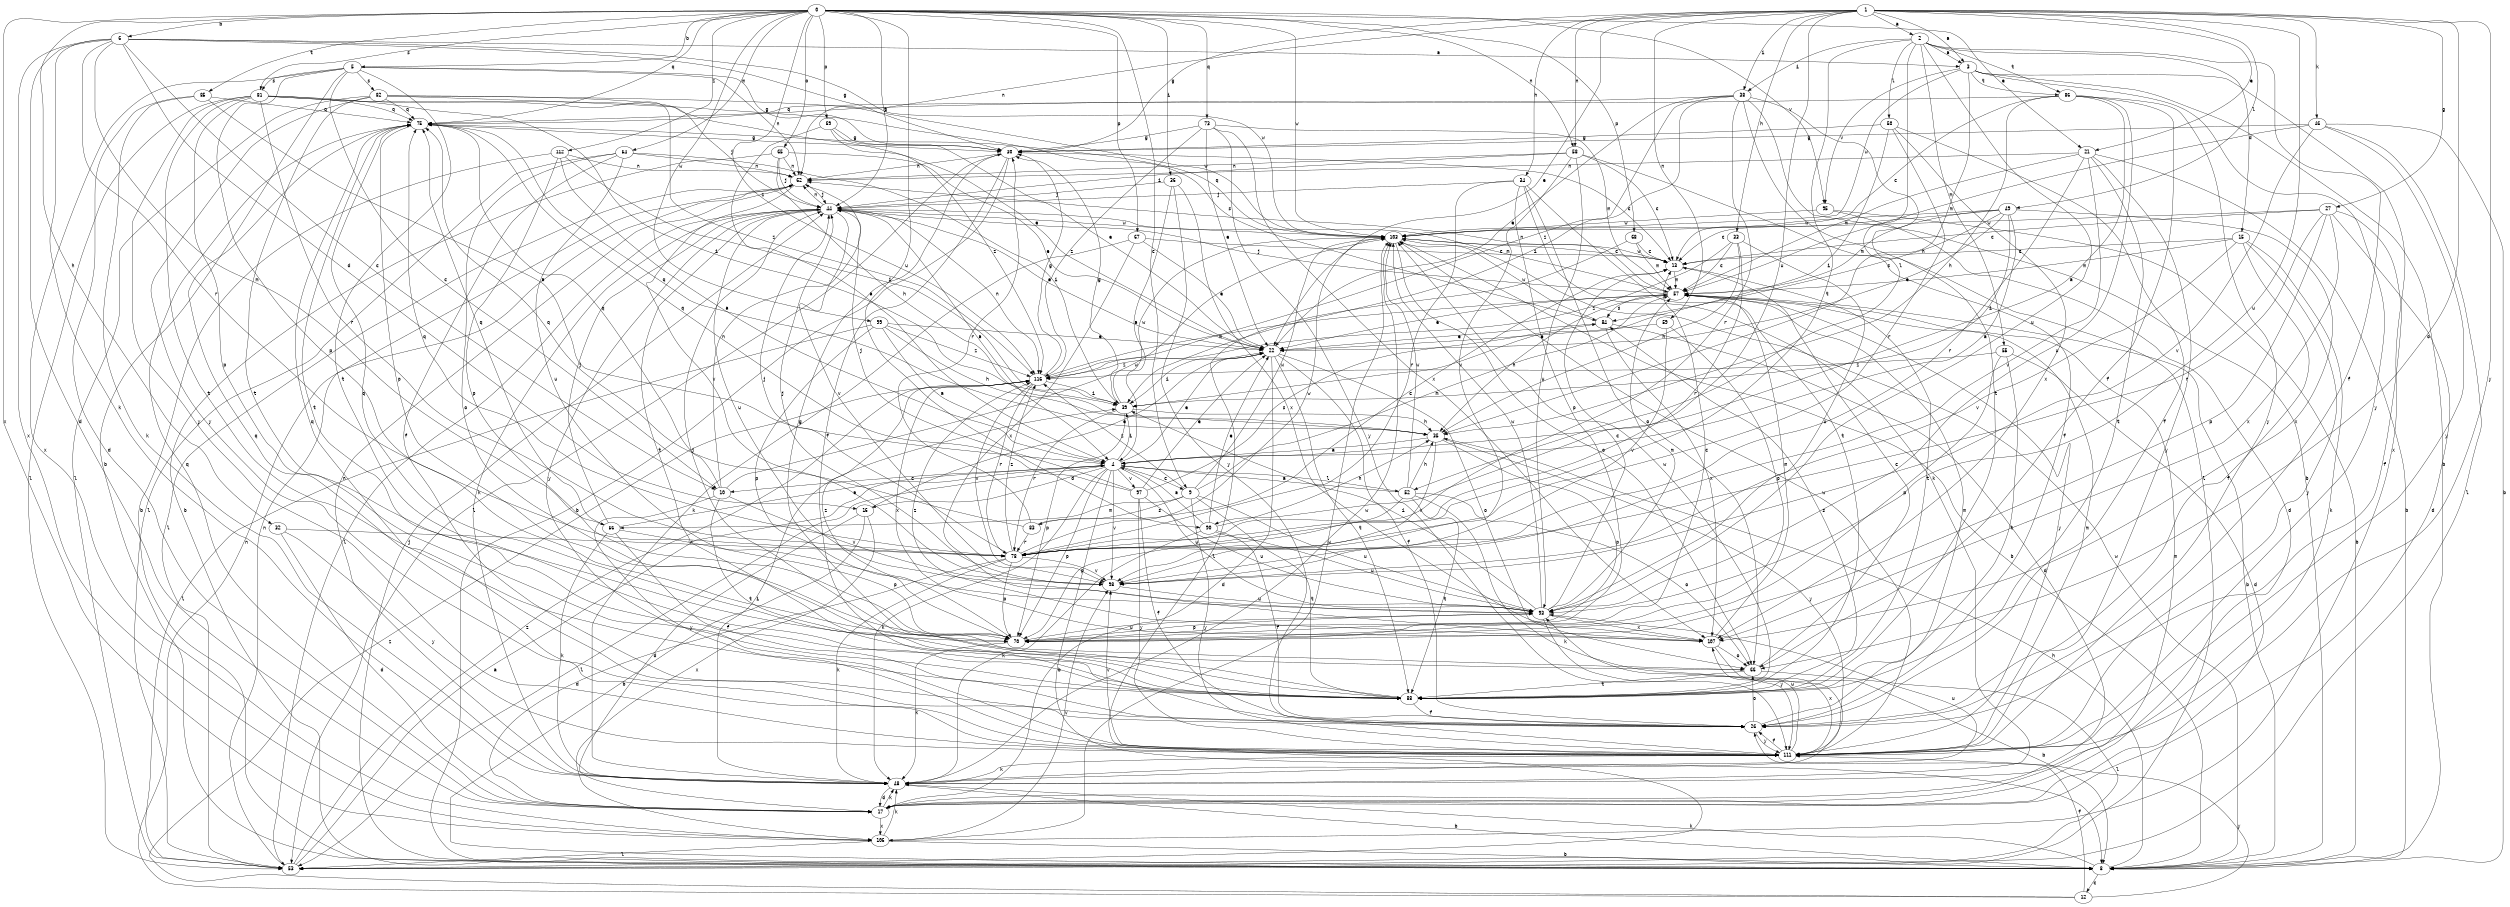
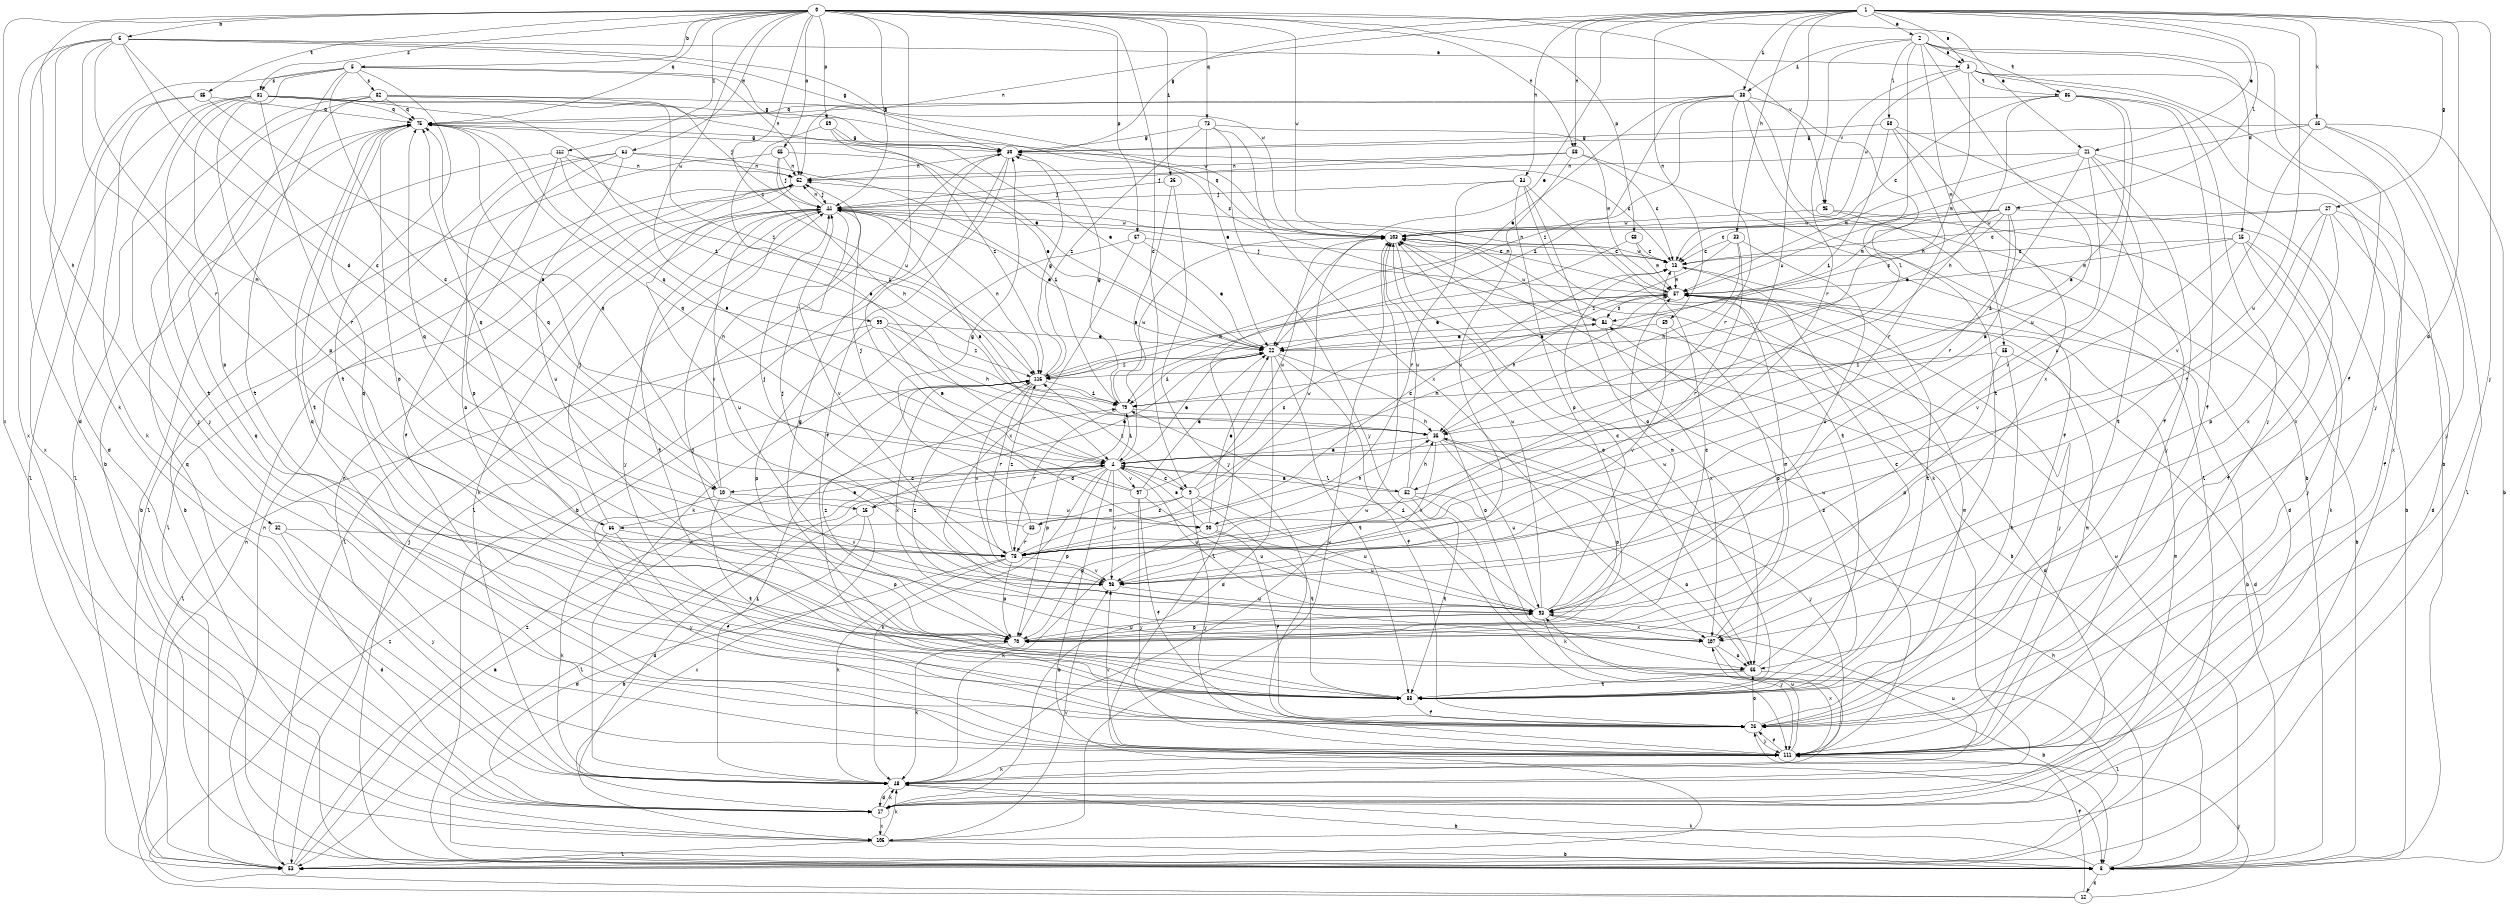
  strict digraph {
    fontname="DejaVu Sans Mono"
    node [fontname="DejaVu Sans Mono"]
    edge [fontname="DejaVu Sans Mono"]
    0
    5
    6
    9
    21
    32
    36
    44
    54
    58
    65
    67
    68
    69
    73
    75
    81
    85
    90
    95
    99
    103
    106
    112
    116
    30
    62
    8
    10
    70
    82
    88
    3
    78
    16
    48
    17
    56
    93
    111
    57
    83
    98
    4
    107
    22
    53
    66
    26
-   39
+   39 [label=79]
    13
    35
    1
    2
    27
    33
    34
    38
    46
    49
    59
    15
    50
    52
    55
    86
    84
    12
    97
    0 -> 5 [label=b]
    0 -> 6 [label=b]
    0 -> 9 [label=c]
    0 -> 21 [label=e]
    0 -> 32 [label=h]
    0 -> 36 [label=i]
    0 -> 44 [label=j]
    0 -> 54 [label=m]
    0 -> 58 [label=n]
    0 -> 65 [label=o]
    0 -> 67 [label=p]
    0 -> 68 [label=p]
    0 -> 69 [label=p]
    0 -> 73 [label=q]
    0 -> 75 [label=q]
    0 -> 81 [label=s]
    0 -> 85 [label=t]
    0 -> 90 [label=u]
    0 -> 95 [label=v]
    0 -> 99 [label=w]
    0 -> 103 [label=w]
    0 -> 106 [label=x]
    0 -> 112 [label=z]
    0 -> 116 [label=z]
    5 -> 81 [label=s]
    5 -> 106 [label=x]
    5 -> 30 [label=g]
    5 -> 62 [label=n]
    5 -> 8 [label=b]
    5 -> 10 [label=c]
    5 -> 70 [label=p]
    5 -> 82 [label=s]
    5 -> 88 [label=t]
    6 -> 103 [label=w]
    6 -> 106 [label=x]
    6 -> 30 [label=g]
    6 -> 10 [label=c]
    6 -> 3 [label=a]
    6 -> 78 [label=r]
    6 -> 16 [label=d]
    6 -> 48 [label=k]
    6 -> 17 [label=d]
    6 -> 56 [label=m]
    9 -> 103 [label=w]
    9 -> 116 [label=z]
    9 -> 88 [label=t]
    9 -> 56 [label=m]
    9 -> 93 [label=u]
    9 -> 111 [label=y]
    9 -> 57 [label=m]
    9 -> 83 [label=s]
    21 -> 62 [label=n]
    21 -> 8 [label=b]
    21 -> 88 [label=t]
    21 -> 78 [label=r]
    21 -> 111 [label=y]
    21 -> 57 [label=m]
    21 -> 98 [label=v]
    32 -> 78 [label=r]
    32 -> 17 [label=d]
    32 -> 111 [label=y]
    36 -> 44 [label=j]
    36 -> 111 [label=y]
    36 -> 4 [label=a]
-   36 -> 107 [label=x]
    44 -> 103 [label=w]
    44 -> 116 [label=n]
    44 -> 62 [label=n]
    44 -> 88 [label=t]
    44 -> 48 [label=k]
    44 -> 93 [label=u]
-   44 -> 111 [label=y]
+   44 -> 26 [label=y]
    44 -> 57 [label=m]
    44 -> 98 [label=v]
    44 -> 4 [label=a]
    44 -> 22 [label=e]
    44 -> 53 [label=l]
    54 -> 62 [label=n]
    54 -> 93 [label=u]
    54 -> 53 [label=l]
    54 -> 66 [label=o]
    54 -> 26 [label=f]
    54 -> 39 [label=i]
-   58 -> 44 [label=i]
+   58 -> 44 [label=j]
    58 -> 62 [label=n]
    58 -> 98 [label=v]
    58 -> 26 [label=f]
    58 -> 13 [label=c]
    65 -> 44 [label=j]
    65 -> 62 [label=n]
    65 -> 8 [label=b]
    65 -> 22 [label=e]
    65 -> 35 [label=h]
    67 -> 48 [label=k]
    67 -> 107 [label=x]
    67 -> 22 [label=e]
    67 -> 13 [label=c]
    68 -> 57 [label=m]
    68 -> 53 [label=l]
    68 -> 13 [label=c]
    69 -> 116 [label=z]
    69 -> 30 [label=g]
    69 -> 4 [label=a]
    69 -> 22 [label=e]
    73 -> 116 [label=z]
    73 -> 30 [label=g]
    73 -> 111 [label=y]
    73 -> 57 [label=m]
    73 -> 107 [label=x]
    73 -> 22 [label=e]
    75 -> 30 [label=g]
    75 -> 70 [label=p]
    75 -> 88 [label=t]
    81 -> 75 [label=q]
    81 -> 116 [label=z]
    81 -> 70 [label=p]
    81 -> 88 [label=t]
    81 -> 78 [label=r]
    81 -> 111 [label=y]
    81 -> 22 [label=e]
    81 -> 53 [label=l]
    81 -> 39 [label=i]
    85 -> 75 [label=q]
    85 -> 48 [label=k]
    85 -> 17 [label=d]
    85 -> 4 [label=a]
    90 -> 48 [label=k]
    90 -> 93 [label=u]
    90 -> 4 [label=a]
    90 -> 22 [label=e]
    90 -> 26 [label=f]
    90 -> 35 [label=h]
    95 -> 103 [label=w]
    95 -> 8 [label=b]
    95 -> 17 [label=d]
    99 -> 116 [label=z]
    99 -> 70 [label=p]
    99 -> 4 [label=a]
    99 -> 22 [label=e]
    99 -> 53 [label=l]
    99 -> 35 [label=h]
    103 -> 75 [label=q]
    103 -> 8 [label=b]
    103 -> 66 [label=o]
    103 -> 13 [label=c]
    106 -> 103 [label=w]
    106 -> 8 [label=b]
    106 -> 48 [label=k]
    106 -> 98 [label=v]
    106 -> 53 [label=l]
    112 -> 62 [label=n]
    112 -> 8 [label=b]
    112 -> 70 [label=p]
    112 -> 4 [label=a]
    112 -> 39 [label=i]
    116 -> 30 [label=g]
    116 -> 78 [label=r]
    116 -> 57 [label=m]
    116 -> 98 [label=v]
    116 -> 107 [label=x]
    116 -> 39 [label=i]
    30 -> 62 [label=n]
    30 -> 8 [label=b]
    30 -> 53 [label=l]
    30 -> 26 [label=f]
    30 -> 13 [label=c]
    62 -> 44 [label=j]
    62 -> 98 [label=v]
    62 -> 53 [label=l]
    8 -> 44 [label=j]
    8 -> 103 [label=w]
    8 -> 48 [label=k]
    8 -> 35 [label=h]
    8 -> 12 [label=c]
    10 -> 75 [label=q]
-   10 -> 103 [label=w]
+   10 -> 90 [label=w]
    10 -> 62 [label=n]
    10 -> 88 [label=t]
    10 -> 111 [label=y]
    10 -> 98 [label=v]
    70 -> 116 [label=z]
    70 -> 48 [label=k]
    70 -> 93 [label=u]
    70 -> 13 [label=c]
    82 -> 44 [label=j]
    82 -> 75 [label=q]
    82 -> 103 [label=w]
    82 -> 88 [label=t]
    82 -> 111 [label=y]
    82 -> 53 [label=l]
    82 -> 84 [label=s]
    88 -> 44 [label=j]
    88 -> 103 [label=w]
    88 -> 30 [label=g]
    88 -> 26 [label=f]
    88 -> 84 [label=s]
    3 -> 95 [label=v]
    3 -> 103 [label=w]
    3 -> 106 [label=x]
    3 -> 8 [label=b]
    3 -> 111 [label=y]
    3 -> 35 [label=h]
    3 -> 86 [label=t]
    78 -> 44 [label=j]
    78 -> 75 [label=q]
    78 -> 103 [label=w]
    78 -> 116 [label=z]
    78 -> 70 [label=p]
    78 -> 48 [label=k]
    78 -> 17 [label=d]
    78 -> 98 [label=v]
    16 -> 106 [label=x]
    16 -> 8 [label=b]
    16 -> 17 [label=d]
    16 -> 22 [label=e]
    48 -> 103 [label=w]
    48 -> 62 [label=n]
    48 -> 8 [label=b]
    48 -> 17 [label=d]
    48 -> 93 [label=u]
    48 -> 39 [label=i]
    17 -> 75 [label=q]
    17 -> 106 [label=x]
    17 -> 48 [label=k]
    17 -> 57 [label=m]
    56 -> 44 [label=j]
    56 -> 75 [label=q]
    56 -> 70 [label=p]
    56 -> 48 [label=k]
    56 -> 4 [label=a]
    56 -> 26 [label=f]
    93 -> 103 [label=w]
    93 -> 70 [label=p]
    93 -> 111 [label=y]
    93 -> 57 [label=m]
    93 -> 107 [label=x]
    93 -> 39 [label=i]
    93 -> 13 [label=c]
    111 -> 75 [label=q]
    111 -> 103 [label=w]
    111 -> 48 [label=k]
    111 -> 93 [label=u]
    111 -> 57 [label=m]
    111 -> 98 [label=v]
    111 -> 107 [label=x]
    111 -> 26 [label=f]
    57 -> 44 [label=j]
    57 -> 62 [label=n]
    57 -> 8 [label=b]
    57 -> 111 [label=y]
    57 -> 22 [label=e]
    57 -> 35 [label=h]
    57 -> 84 [label=s]
    83 -> 75 [label=q]
-   83 -> 30 [label=r]
+   83 -> 30 [label=g]
    83 -> 78 [label=r]
    83 -> 13 [label=c]
    98 -> 44 [label=j]
    98 -> 93 [label=u]
    4 -> 9 [label=c]
    4 -> 8 [label=b]
    4 -> 10 [label=c]
    4 -> 70 [label=p]
    4 -> 16 [label=d]
    4 -> 48 [label=k]
    4 -> 93 [label=u]
    4 -> 98 [label=v]
    4 -> 22 [label=e]
    4 -> 53 [label=l]
    4 -> 39 [label=i]
    4 -> 52 [label=l]
    4 -> 97 [label=v]
    107 -> 116 [label=z]
    107 -> 8 [label=b]
    107 -> 57 [label=m]
    107 -> 66 [label=o]
    22 -> 116 [label=z]
    22 -> 88 [label=t]
    22 -> 17 [label=d]
    22 -> 66 [label=o]
    22 -> 26 [label=f]
    22 -> 39 [label=i]
    53 -> 116 [label=z]
    53 -> 62 [label=n]
    53 -> 4 [label=a]
    66 -> 75 [label=q]
    66 -> 88 [label=t]
    66 -> 53 [label=l]
    66 -> 13 [label=c]
    26 -> 75 [label=q]
    26 -> 111 [label=y]
    26 -> 57 [label=m]
    26 -> 66 [label=o]
    39 -> 103 [label=w]
    39 -> 30 [label=g]
    39 -> 70 [label=p]
    39 -> 78 [label=r]
    39 -> 35 [label=h]
    13 -> 103 [label=w]
    13 -> 88 [label=t]
    13 -> 57 [label=m]
    35 -> 75 [label=q]
    35 -> 70 [label=p]
-   58 -> 93 [label=u]
+   35 -> 93 [label=u]
    35 -> 111 [label=y]
    35 -> 98 [label=v]
    35 -> 4 [label=a]
    1 -> 21 [label=e]
    1 -> 58 [label=n]
    1 -> 90 [label=u]
    1 -> 30 [label=g]
    1 -> 62 [label=n]
    1 -> 3 [label=a]
    1 -> 93 [label=u]
    1 -> 111 [label=y]
    1 -> 22 [label=e]
    1 -> 66 [label=o]
    1 -> 2 [label=a]
    1 -> 27 [label=g]
    1 -> 33 [label=h]
    1 -> 34 [label=h]
    1 -> 38 [label=i]
    1 -> 46 [label=k]
    1 -> 49 [label=l]
    1 -> 59 [label=n]
    2 -> 3 [label=a]
-   2 -> 78 [label=t]
+   2 -> 78 [label=r]
    2 -> 93 [label=u]
    2 -> 26 [label=f]
    2 -> 38 [label=i]
    2 -> 15 [label=d]
    2 -> 50 [label=l]
    2 -> 52 [label=l]
    2 -> 55 [label=m]
    2 -> 86 [label=t]
    27 -> 103 [label=w]
    27 -> 70 [label=p]
    27 -> 78 [label=r]
    27 -> 17 [label=d]
    27 -> 107 [label=x]
    27 -> 26 [label=f]
    27 -> 13 [label=c]
    33 -> 116 [label=z]
    33 -> 78 [label=r]
    33 -> 93 [label=u]
-   33 -> 57 [label=c]
+   33 -> 13 [label=c]
    33 -> 35 [label=h]
    34 -> 44 [label=j]
    34 -> 70 [label=p]
    34 -> 88 [label=t]
    34 -> 78 [label=r]
    34 -> 48 [label=k]
    34 -> 66 [label=o]
    38 -> 75 [label=q]
    38 -> 116 [label=z]
    38 -> 8 [label=b]
    38 -> 88 [label=t]
    38 -> 78 [label=r]
    38 -> 22 [label=e]
    38 -> 53 [label=l]
    38 -> 39 [label=i]
    46 -> 30 [label=g]
    46 -> 8 [label=b]
    46 -> 111 [label=y]
    46 -> 57 [label=m]
    46 -> 98 [label=v]
    46 -> 53 [label=l]
    49 -> 103 [label=w]
    49 -> 57 [label=m]
    49 -> 4 [label=a]
    49 -> 107 [label=x]
    49 -> 22 [label=e]
    49 -> 39 [label=i]
    49 -> 13 [label=c]
    49 -> 84 [label=s]
    59 -> 70 [label=p]
    59 -> 98 [label=v]
    59 -> 22 [label=e]
    15 -> 48 [label=k]
    15 -> 111 [label=y]
    15 -> 57 [label=m]
    15 -> 98 [label=v]
    15 -> 26 [label=f]
    15 -> 13 [label=c]
    50 -> 30 [label=g]
    50 -> 78 [label=r]
    50 -> 107 [label=x]
    50 -> 26 [label=f]
    50 -> 39 [label=i]
    52 -> 103 [label=w]
    52 -> 70 [label=p]
    52 -> 88 [label=t]
    52 -> 48 [label=k]
    52 -> 4 [label=a]
    52 -> 66 [label=o]
    52 -> 35 [label=h]
    55 -> 116 [label=z]
    55 -> 70 [label=p]
    55 -> 88 [label=t]
    55 -> 17 [label=d]
    86 -> 75 [label=q]
    86 -> 93 [label=u]
    86 -> 111 [label=y]
    86 -> 4 [label=a]
-   86 -> 66 [label=f]
+   86 -> 26 [label=f]
    86 -> 13 [label=c]
    86 -> 35 [label=h]
    84 -> 103 [label=w]
    84 -> 17 [label=d]
    84 -> 107 [label=x]
    84 -> 22 [label=e]
    12 -> 116 [label=z]
    12 -> 62 [label=n]
    12 -> 111 [label=y]
    12 -> 26 [label=f]
    97 -> 44 [label=j]
    97 -> 75 [label=q]
    97 -> 93 [label=u]
    97 -> 111 [label=y]
    97 -> 22 [label=e]
    97 -> 26 [label=f]
    97 -> 84 [label=s]
  }
